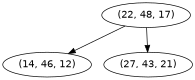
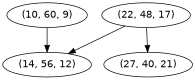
  digraph {
    fontname="DejaVu Sans"
    node [fontname="DejaVu Sans"]
    edge [fontname="DejaVu Sans"]
-   "(14, 56, 12)" [label="(14, 46, 12)"]
+   "(10, 60, 9)"
+   "(14, 56, 12)"
    "(22, 48, 17)"
-   "(27, 43, 21)"
+   "(27, 43, 21)" [label="(27, 40, 21)"]
+   "(10, 60, 9)" -> "(14, 56, 12)"
    "(22, 48, 17)" -> "(14, 56, 12)"
    "(22, 48, 17)" -> "(27, 43, 21)"
  }
